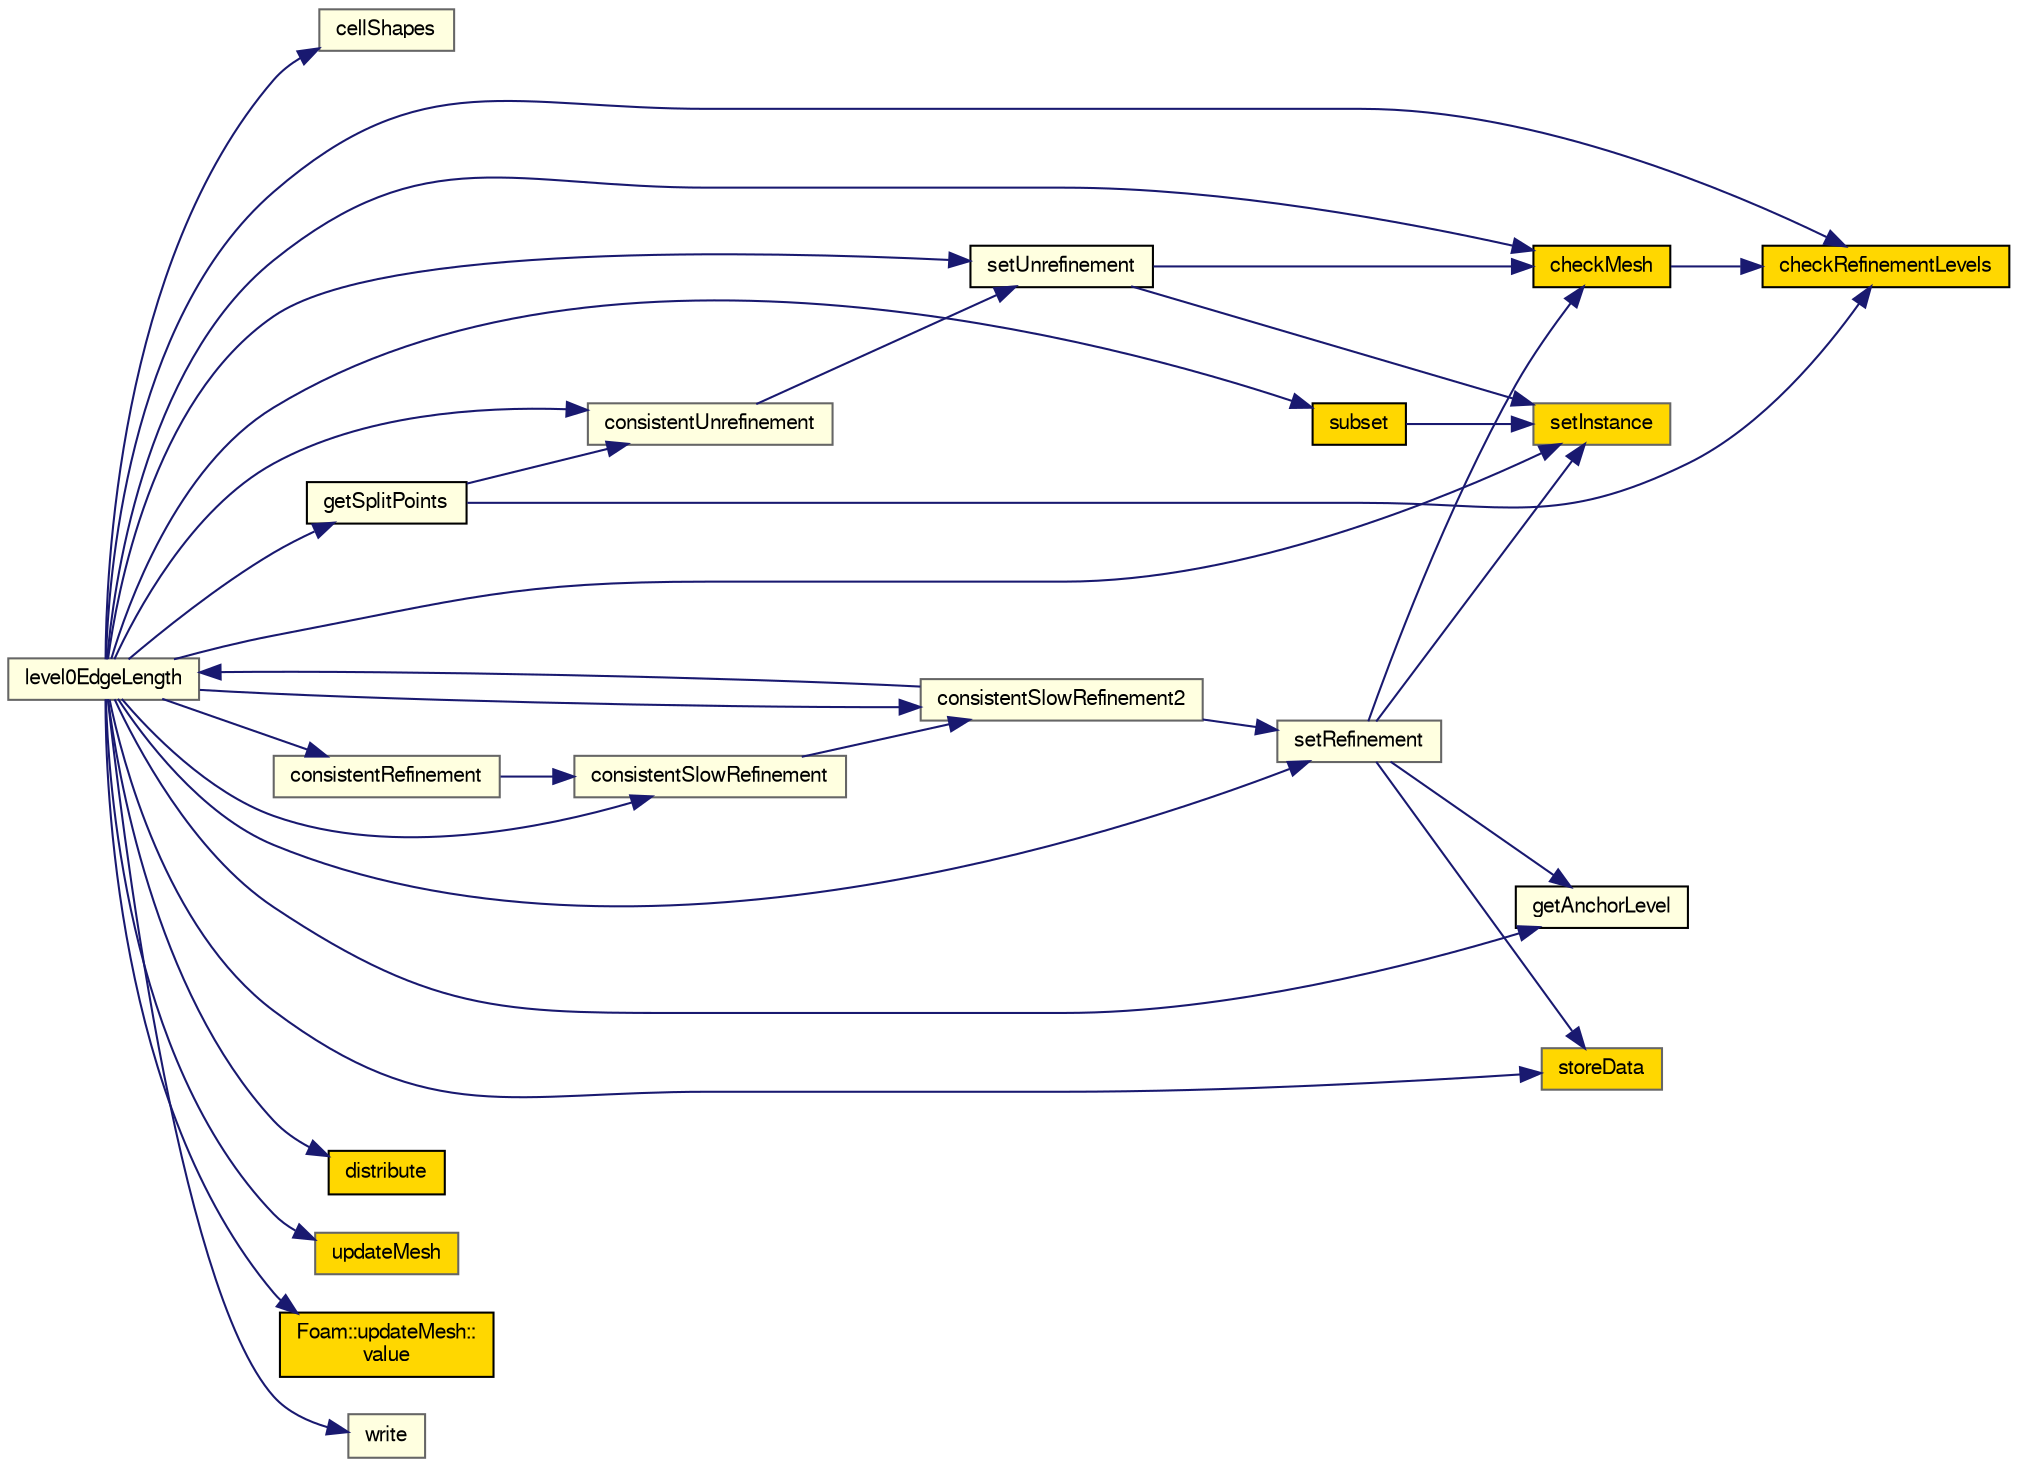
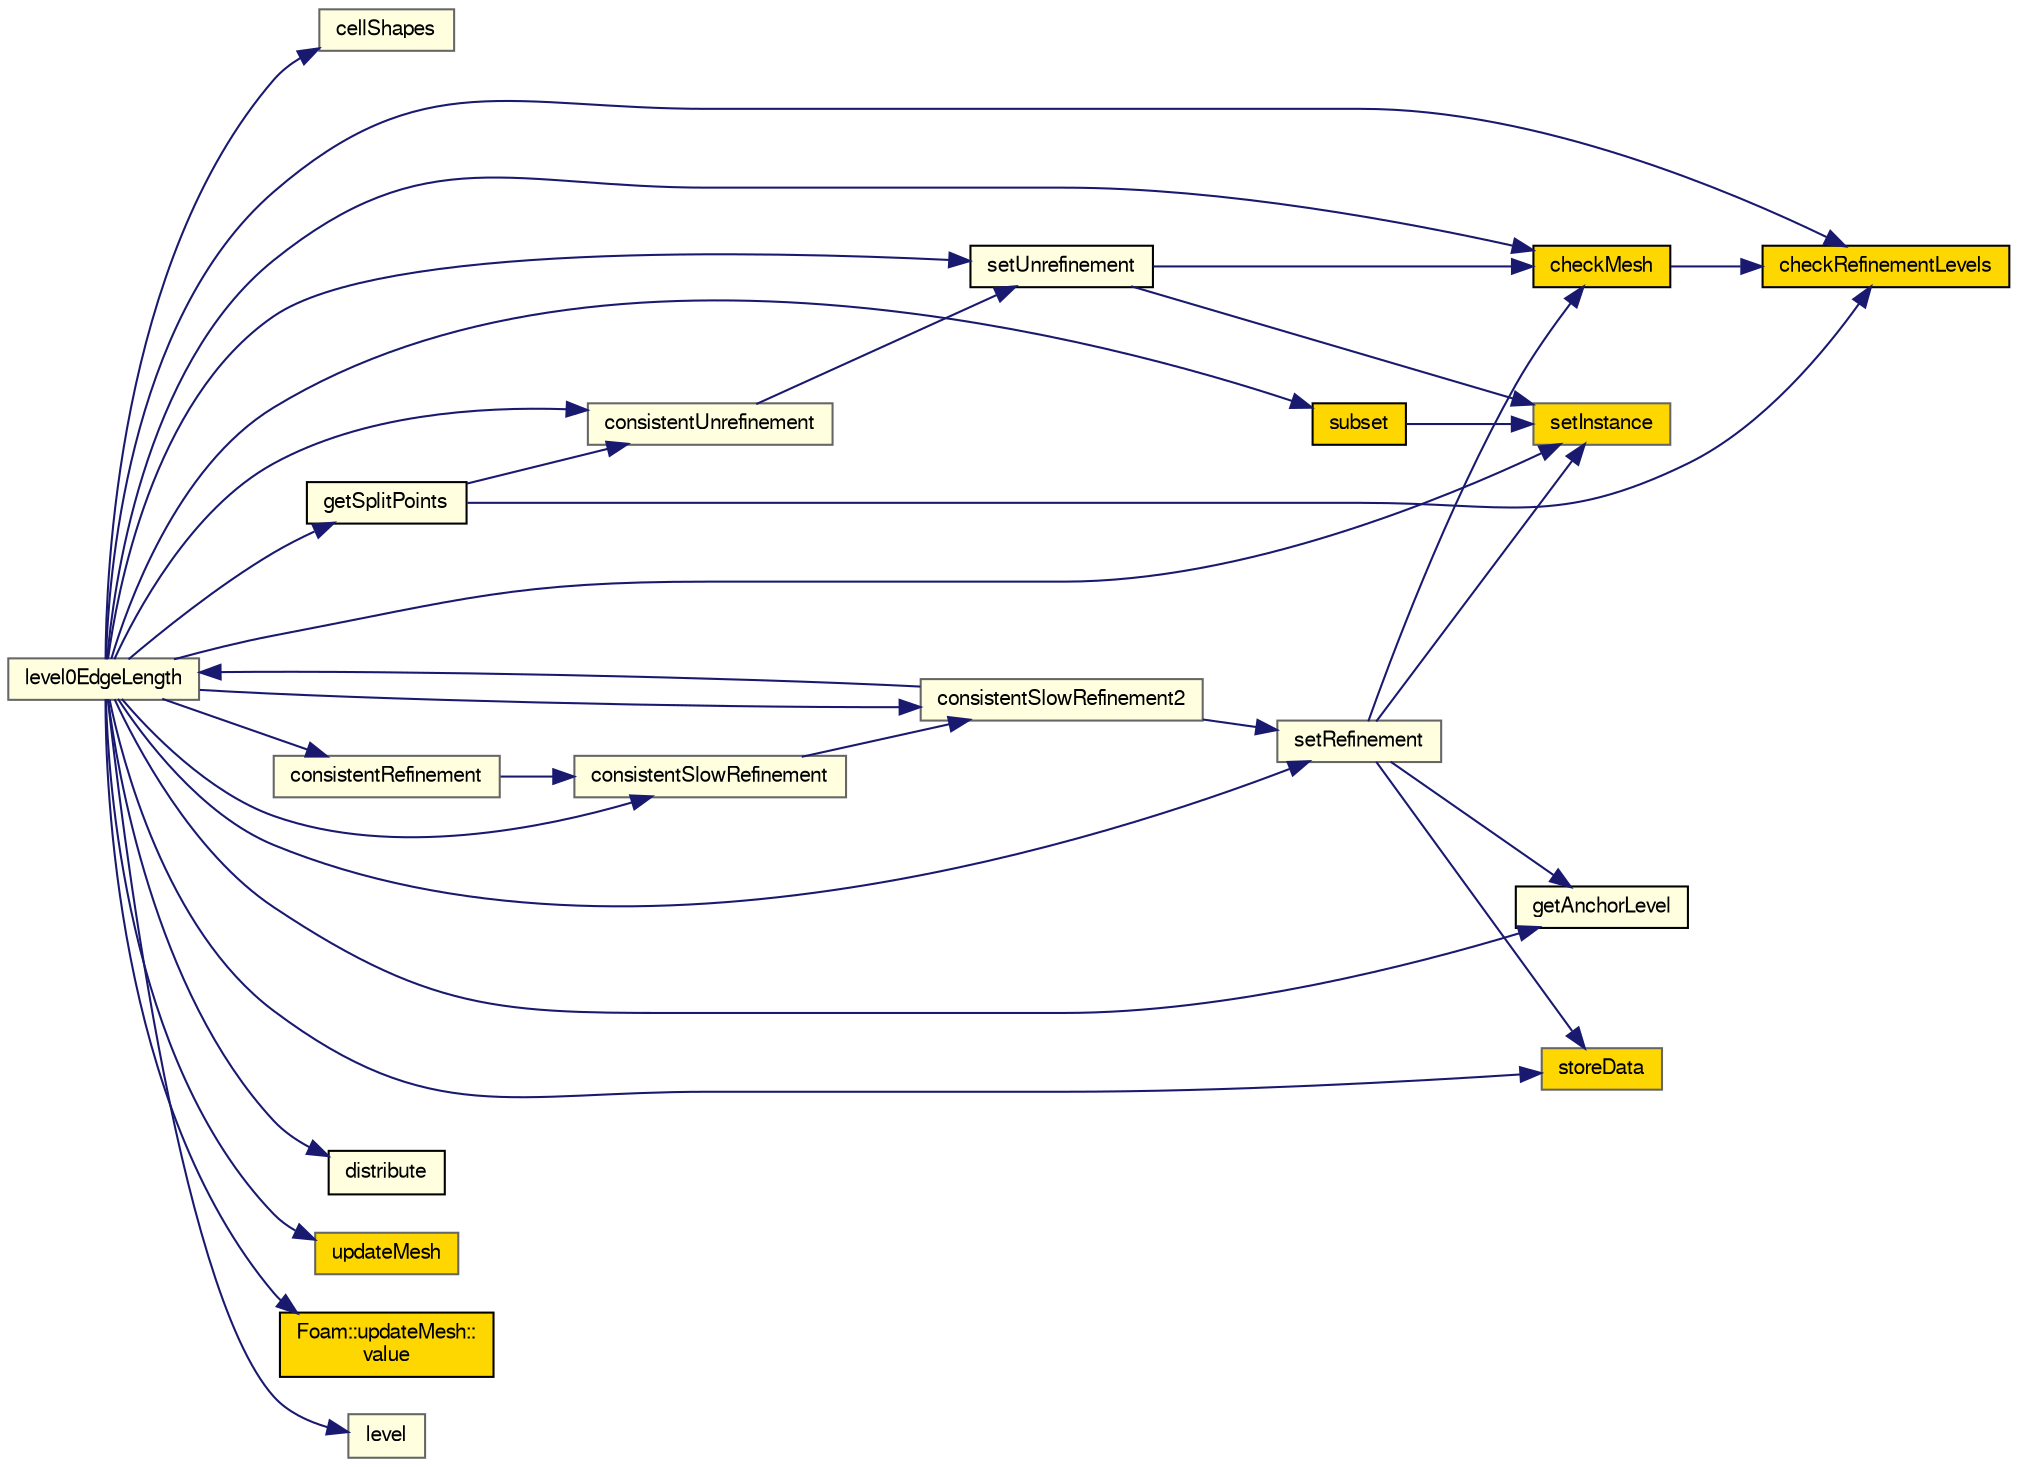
  digraph {
    rankdir=LR
    node [color=gray40 fillcolor=lightyellow fontname=FreeSans fontsize=10 shape=record style=filled]
    edge [color=midnightblue fontname=FreeSans fontsize=10 labelfontname=FreeSans labelfontsize=10 style=solid]
    n1 [fontcolor=black height=0.2 label=level0EdgeLength width=0.4]
    n2 [height=0.2 label=cellShapes width=0.4]
    n3 [color=black fillcolor=gold height=0.2 label=checkMesh width=0.4]
    n4 [color=black fillcolor=gold height=0.2 label=checkRefinementLevels width=0.4]
    n5 [height=0.2 label=consistentRefinement width=0.4]
    n6 [height=0.2 label=consistentSlowRefinement width=0.4]
    n7 [height=0.2 label=consistentSlowRefinement2 width=0.4]
    n8 [height=0.2 label=setRefinement width=0.4]
    n9 [color=black height=0.2 label=getAnchorLevel width=0.4]
    n10 [fillcolor=gold height=0.2 label=setInstance width=0.4]
    n11 [fillcolor=gold height=0.2 label=storeData width=0.4]
    n12 [height=0.2 label=consistentUnrefinement width=0.4]
    n13 [color=black height=0.2 label=setUnrefinement width=0.4]
-   n14 [color=black fillcolor=gold height=0.2 label=distribute width=0.4]
+   n14 [color=black height=0.2 label=distribute width=0.4]
    n15 [color=black height=0.2 label=getSplitPoints width=0.4]
    n16 [color=black fillcolor=gold height=0.2 label=subset width=0.4]
    n17 [fillcolor=gold height=0.2 label=updateMesh width=0.4]
    n18 [color=black fillcolor=gold height=0.2 label="Foam::updateMesh::\lvalue" width=0.4]
-   n19 [height=0.2 label=write width=0.4]
+   n19 [height=0.2 label=level width=0.4]
    n1 -> n2
    n1 -> n3
    n1 -> n4
    n1 -> n5
    n1 -> n6
    n1 -> n7
    n1 -> n8
    n1 -> n9
    n1 -> n10
    n1 -> n11
    n1 -> n12
    n1 -> n13
    n1 -> n14
    n1 -> n15
    n1 -> n16
    n1 -> n17
    n1 -> n18
    n1 -> n19
    n3 -> n4
    n5 -> n6
    n6 -> n7
    n7 -> n1
    n7 -> n8
    n8 -> n3
    n8 -> n9
    n8 -> n10
    n8 -> n11
    n12 -> n13
    n13 -> n3
    n13 -> n10
    n15 -> n4
    n15 -> n12
    n16 -> n10
  }
